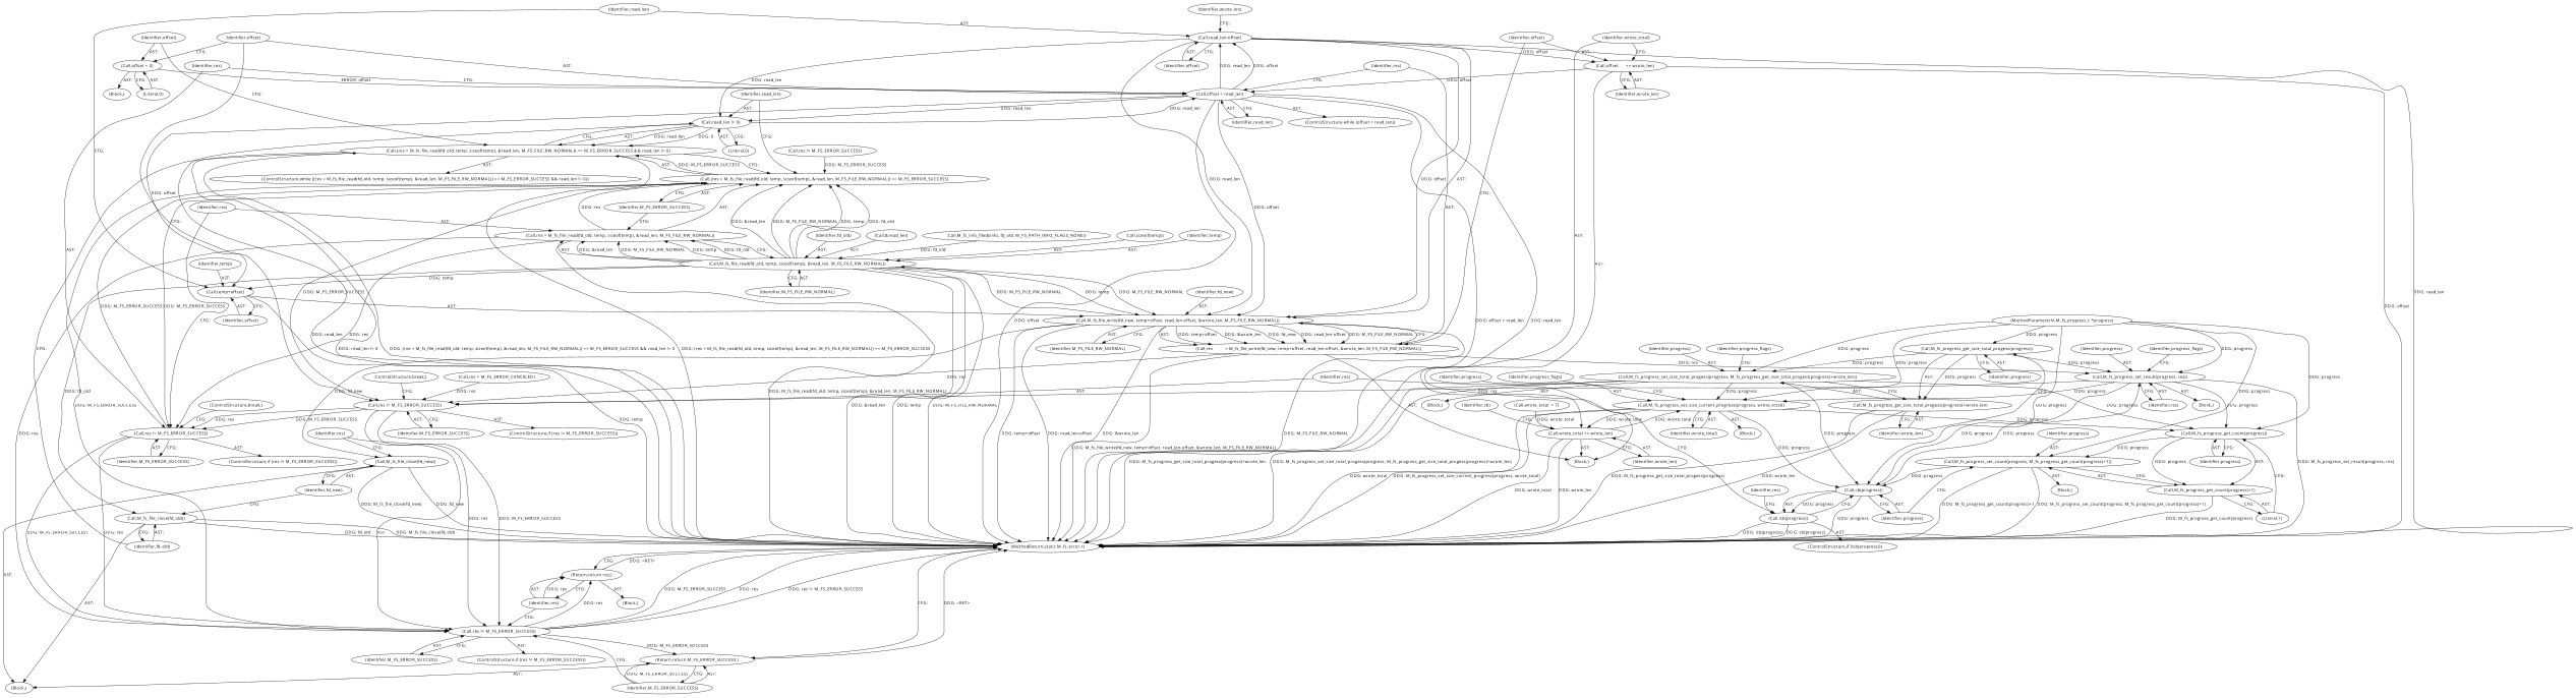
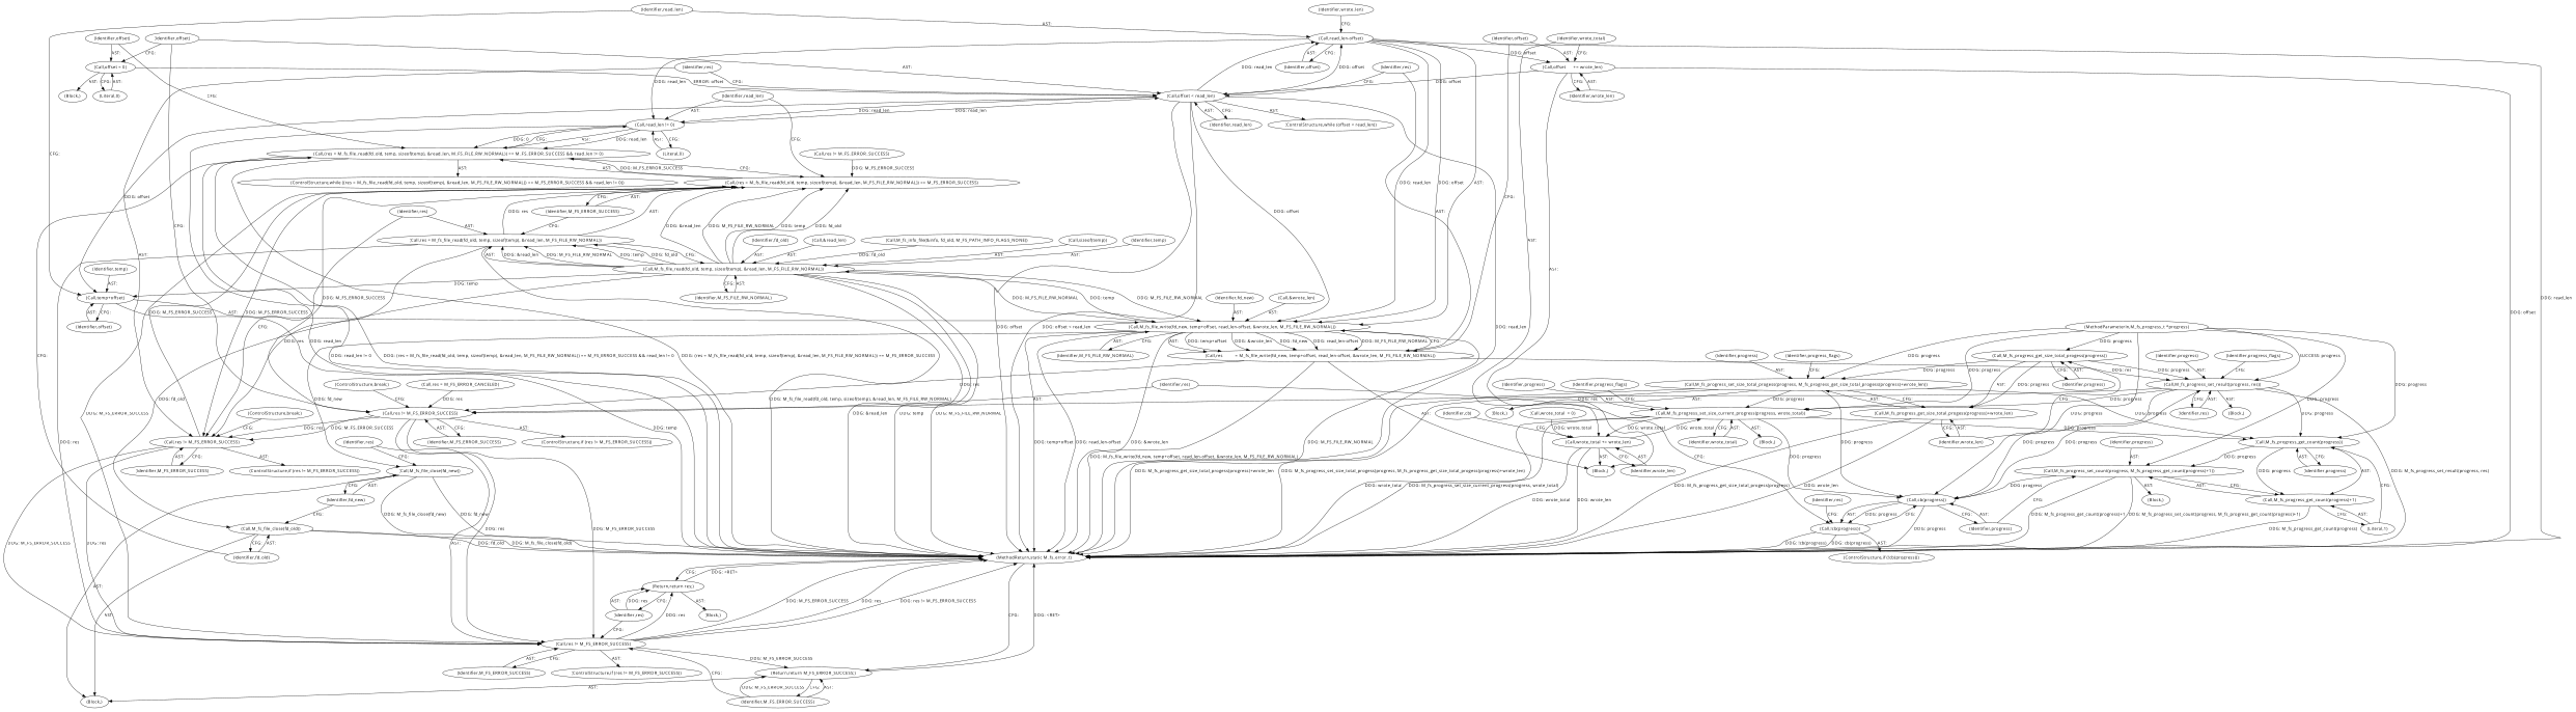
  digraph {
    fontname="Open Sans"
    node [fontname="Open Sans"]
    edge [fontname="Open Sans"]
    n1 [label="(Call,read_len-offset)"]
    n2 [label="(Call,offset      += wrote_len)"]
    n3 [label="(Call,read_len != 0)"]
    n4 [label="(Call,M_fs_file_write(fd_new, temp+offset, read_len-offset, &wrote_len, M_FS_FILE_RW_NORMAL))"]
    n5 [label="(Identifier,offset)"]
    n6 [label="(MethodReturn,static M_fs_error_t)"]
    n7 [label="(Call,offset < read_len)"]
    n8 [label="(Call,temp+offset)"]
    n9 [label="(Identifier,read_len)"]
    n10 [label="(ControlStructure,while (offset < read_len))"]
    n11 [label="(Identifier,wrote_len)"]
    n12 [label="(Block,)"]
    n13 [label="(Call,(res = M_fs_file_read(fd_old, temp, sizeof(temp), &read_len, M_FS_FILE_RW_NORMAL)) == M_FS_ERROR_SUCCESS && read_len != 0)"]
    n14 [label="(Literal,0)"]
    n15 [label="(Call,M_fs_file_read(fd_old, temp, sizeof(temp), &read_len, M_FS_FILE_RW_NORMAL))"]
    n16 [label="(Call,res          = M_fs_file_write(fd_new, temp+offset, read_len-offset, &wrote_len, M_FS_FILE_RW_NORMAL))"]
    n17 [label="(Call,M_fs_file_close(fd_new))"]
    n18 [label="(Identifier,M_FS_FILE_RW_NORMAL)"]
    n19 [label="(Return,return res;)"]
    n20 [label="(Return,return M_FS_ERROR_SUCCESS;)"]
    n21 [label="(Identifier,offset)"]
    n22 [label="(Call,offset = 0)"]
    n23 [label="(Block,)"]
    n24 [label="(Literal,0)"]
    n25 [label="(Call,(res = M_fs_file_read(fd_old, temp, sizeof(temp), &read_len, M_FS_FILE_RW_NORMAL)) == M_FS_ERROR_SUCCESS)"]
    n26 [label="(ControlStructure,while ((res = M_fs_file_read(fd_old, temp, sizeof(temp), &read_len, M_FS_FILE_RW_NORMAL)) == M_FS_ERROR_SUCCESS && read_len != 0))"]
    n27 [label="(Call,res != M_FS_ERROR_SUCCESS)"]
    n28 [label="(Call,res != M_FS_ERROR_SUCCESS)"]
    n29 [label="(Call,res != M_FS_ERROR_SUCCESS)"]
    n30 [label="(Identifier,M_FS_ERROR_SUCCESS)"]
    n31 [label="(Call,res = M_fs_file_read(fd_old, temp, sizeof(temp), &read_len, M_FS_FILE_RW_NORMAL))"]
    n32 [label="(Call,M_fs_file_close(fd_old))"]
    n33 [label="(Identifier,M_FS_FILE_RW_NORMAL)"]
    n34 [label="(Call,M_fs_progress_set_result(progress, res))"]
    n35 [label="(Block,)"]
    n36 [label="(Identifier,fd_new)"]
    n37 [label="(Identifier,fd_old)"]
    n38 [label="(ControlStructure,if (res != M_FS_ERROR_SUCCESS))"]
    n39 [label="(Identifier,M_FS_ERROR_SUCCESS)"]
    n40 [label="(Identifier,M_FS_ERROR_SUCCESS)"]
    n41 [label="(ControlStructure,if (res != M_FS_ERROR_SUCCESS))"]
    n42 [label="(Identifier,M_FS_ERROR_SUCCESS)"]
    n43 [label="(ControlStructure,if (res != M_FS_ERROR_SUCCESS))"]
    n44 [label="(Block,)"]
    n45 [label="(Identifier,res)"]
    n46 [label="(Identifier,M_FS_ERROR_SUCCESS)"]
    n47 [label="(Call,M_fs_progress_set_size_current_progress(progress, wrote_total))"]
    n48 [label="(Call,M_fs_progress_get_count(progress))"]
    n49 [label="(Call,cb(progress))"]
    n50 [label="(Identifier,res)"]
    n51 [label="(Block,)"]
    n52 [label="(Call,M_fs_progress_get_size_total_progess(progress))"]
    n53 [label="(Call,M_fs_progress_set_size_total_progess(progress, M_fs_progress_get_size_total_progess(progress)+wrote_len))"]
    n54 [label="(Call,M_fs_progress_get_size_total_progess(progress)+wrote_len)"]
    n55 [label="(Identifier,progress)"]
    n56 [label="(Call,wrote_total += wrote_len)"]
    n57 [label="(Identifier,wrote_total)"]
    n58 [label="(Block,)"]
    n59 [label="(Call,M_fs_progress_set_count(progress, M_fs_progress_get_count(progress)+1))"]
    n60 [label="(Call,M_fs_progress_get_count(progress)+1)"]
    n61 [label="(Identifier,progress)"]
    n62 [label="(Call,!cb(progress))"]
    n63 [label="(Identifier,progress)"]
    n64 [label="(Block,)"]
    n65 [label="(Identifier,wrote_len)"]
    n66 [label="(Identifier,wrote_len)"]
    n67 [label="(Block,)"]
    n68 [label="(Literal,1)"]
    n69 [label="(ControlStructure,if (!cb(progress)))"]
    n70 [label="(Identifier,progress_flags)"]
    n71 [label="(Identifier,cb)"]
    n72 [label="(Identifier,res)"]
    n73 [label="(Identifier,fd_new)"]
    n74 [label="(Call,res != M_FS_ERROR_SUCCESS)"]
    n75 [label="(Identifier,offset)"]
    n76 [label="(Identifier,progress_flags)"]
    n77 [label="(Identifier,fd_old)"]
    n78 [label="(Identifier,offset)"]
    n79 [label="(Identifier,res)"]
    n80 [label="(ControlStructure,break;)"]
    n81 [label="(Call,&read_len)"]
    n82 [label="(Identifier,progress)"]
    n83 [label="(Identifier,read_len)"]
    n84 [label="(Identifier,progress)"]
    n85 [label="(Identifier,res)"]
    n86 [label="(MethodParameterIn,M_fs_progress_t *progress)"]
    n87 [label="(Identifier,read_len)"]
    n88 [label="(Call,M_fs_info_file(&info, fd_old, M_FS_PATH_INFO_FLAGS_NONE))"]
    n89 [label="(ControlStructure,break;)"]
+   n90 [label="(Call,&wrote_len)"]
    n91 [label="(Identifier,offset)"]
    n92 [label="(Identifier,res)"]
    n93 [label="(Call,res = M_FS_ERROR_CANCELED)"]
-   n94 [label="(Call,wrote_total  = 7)"]
+   n94 [label="(Call,wrote_total  = 0)"]
    n95 [label="(Call,sizeof(temp))"]
    n96 [label="(Identifier,res)"]
    n97 [label="(Identifier,wrote_total)"]
    n98 [label="(Identifier,progress)"]
    n99 [label="(Identifier,progress)"]
    n100 [label="(Identifier,progress_flags)"]
    n101 [label="(Identifier,temp)"]
    n102 [label="(Identifier,wrote_len)"]
    n103 [label="(Identifier,temp)"]
    n104 [label="(Identifier,res)"]
    n1 -> n2 [label="DDG: offset"]
    n1 -> n3 [label="DDG: read_len"]
    n1 -> n4 [label="AST: "]
    n1 -> n4 [label="DDG: read_len"]
    n1 -> n4 [label="DDG: offset"]
    n1 -> n5 [label="CFG: "]
    n1 -> n6 [label="DDG: read_len"]
    n2 -> n6 [label="DDG: offset"]
    n2 -> n7 [label="DDG: offset"]
    n2 -> n11 [label="CFG: "]
    n2 -> n12 [label="AST: "]
    n3 -> n6 [label="DDG: read_len"]
    n3 -> n7 [label="DDG: read_len"]
    n3 -> n13 [label="AST: "]
    n3 -> n13 [label="DDG: read_len"]
    n3 -> n13 [label="DDG: 0"]
    n3 -> n14 [label="CFG: "]
    n4 -> n6 [label="DDG: temp+offset"]
    n4 -> n6 [label="DDG: read_len-offset"]
    n4 -> n6 [label="DDG: &wrote_len"]
    n4 -> n6 [label="DDG: M_FS_FILE_RW_NORMAL"]
    n4 -> n15 [label="DDG: M_FS_FILE_RW_NORMAL"]
    n4 -> n16 [label="AST: "]
    n4 -> n16 [label="DDG: temp+offset"]
    n4 -> n16 [label="DDG: &wrote_len"]
    n4 -> n16 [label="DDG: fd_new"]
    n4 -> n16 [label="DDG: read_len-offset"]
    n4 -> n16 [label="DDG: M_FS_FILE_RW_NORMAL"]
    n4 -> n17 [label="DDG: fd_new"]
    n4 -> n18 [label="CFG: "]
    n5 -> n1 [label="AST: "]
    n6 -> n19 [label="CFG: "]
    n6 -> n20 [label="CFG: "]
    n7 -> n1 [label="DDG: read_len"]
    n7 -> n1 [label="DDG: offset"]
    n7 -> n3 [label="DDG: read_len"]
    n7 -> n4 [label="DDG: offset"]
    n7 -> n6 [label="DDG: offset"]
    n7 -> n6 [label="DDG: offset < read_len"]
    n7 -> n6 [label="DDG: read_len"]
    n7 -> n8 [label="DDG: offset"]
    n7 -> n9 [label="CFG: "]
    n7 -> n10 [label="AST: "]
    n8 -> n4 [label="AST: "]
    n8 -> n6 [label="DDG: temp"]
    n8 -> n21 [label="CFG: "]
    n9 -> n7 [label="AST: "]
    n11 -> n2 [label="AST: "]
    n13 -> n3 [label="CFG: "]
    n13 -> n6 [label="DDG: read_len != 0"]
    n13 -> n6 [label="DDG: (res = M_fs_file_read(fd_old, temp, sizeof(temp), &read_len, M_FS_FILE_RW_NORMAL)) == M_FS_ERROR_SUCCESS && read_len != 0"]
    n13 -> n6 [label="DDG: (res = M_fs_file_read(fd_old, temp, sizeof(temp), &read_len, M_FS_FILE_RW_NORMAL)) == M_FS_ERROR_SUCCESS"]
    n13 -> n25 [label="CFG: "]
    n13 -> n26 [label="AST: "]
    n14 -> n3 [label="AST: "]
    n15 -> n4 [label="DDG: temp"]
    n15 -> n4 [label="DDG: M_FS_FILE_RW_NORMAL"]
    n15 -> n6 [label="DDG: &read_len"]
    n15 -> n6 [label="DDG: temp"]
    n15 -> n6 [label="DDG: M_FS_FILE_RW_NORMAL"]
    n15 -> n8 [label="DDG: temp"]
    n15 -> n25 [label="DDG: &read_len"]
    n15 -> n25 [label="DDG: M_FS_FILE_RW_NORMAL"]
    n15 -> n25 [label="DDG: temp"]
    n15 -> n25 [label="DDG: fd_old"]
    n15 -> n31 [label="AST: "]
    n15 -> n31 [label="DDG: &read_len"]
    n15 -> n31 [label="DDG: M_FS_FILE_RW_NORMAL"]
    n15 -> n31 [label="DDG: temp"]
    n15 -> n31 [label="DDG: fd_old"]
    n15 -> n32 [label="DDG: fd_old"]
    n15 -> n33 [label="CFG: "]
    n16 -> n4 [label="CFG: "]
    n16 -> n6 [label="DDG: M_fs_file_write(fd_new, temp+offset, read_len-offset, &wrote_len, M_FS_FILE_RW_NORMAL)"]
    n16 -> n12 [label="AST: "]
    n16 -> n27 [label="DDG: res"]
    n16 -> n34 [label="DDG: res"]
    n17 -> n6 [label="DDG: M_fs_file_close(fd_new)"]
    n17 -> n6 [label="DDG: fd_new"]
    n17 -> n35 [label="AST: "]
    n17 -> n36 [label="CFG: "]
    n18 -> n4 [label="AST: "]
    n19 -> n6 [label="DDG: <RET>"]
    n19 -> n44 [label="AST: "]
    n19 -> n45 [label="CFG: "]
    n20 -> n6 [label="DDG: <RET>"]
    n20 -> n35 [label="AST: "]
    n20 -> n46 [label="CFG: "]
    n21 -> n8 [label="AST: "]
    n22 -> n7 [label="ERROR: offset"]
    n22 -> n23 [label="AST: "]
    n22 -> n24 [label="CFG: "]
    n24 -> n22 [label="AST: "]
    n25 -> n13 [label="AST: "]
    n25 -> n13 [label="DDG: M_FS_ERROR_SUCCESS"]
    n25 -> n27 [label="DDG: M_FS_ERROR_SUCCESS"]
    n25 -> n28 [label="DDG: M_FS_ERROR_SUCCESS"]
    n25 -> n29 [label="DDG: M_FS_ERROR_SUCCESS"]
    n25 -> n30 [label="CFG: "]
    n27 -> n28 [label="DDG: res"]
    n27 -> n28 [label="DDG: M_FS_ERROR_SUCCESS"]
    n27 -> n29 [label="DDG: res"]
    n27 -> n29 [label="DDG: M_FS_ERROR_SUCCESS"]
    n27 -> n38 [label="AST: "]
    n27 -> n39 [label="CFG: "]
    n28 -> n25 [label="DDG: M_FS_ERROR_SUCCESS"]
    n28 -> n29 [label="DDG: res"]
    n28 -> n29 [label="DDG: M_FS_ERROR_SUCCESS"]
    n28 -> n40 [label="CFG: "]
    n28 -> n41 [label="AST: "]
    n29 -> n6 [label="DDG: M_FS_ERROR_SUCCESS"]
    n29 -> n6 [label="DDG: res"]
    n29 -> n6 [label="DDG: res != M_FS_ERROR_SUCCESS"]
    n29 -> n19 [label="DDG: res"]
    n29 -> n20 [label="DDG: M_FS_ERROR_SUCCESS"]
    n29 -> n42 [label="CFG: "]
    n29 -> n43 [label="AST: "]
    n30 -> n25 [label="AST: "]
    n30 -> n31 [label="CFG: "]
    n31 -> n6 [label="DDG: M_fs_file_read(fd_old, temp, sizeof(temp), &read_len, M_FS_FILE_RW_NORMAL)"]
    n31 -> n15 [label="CFG: "]
    n31 -> n25 [label="AST: "]
    n31 -> n25 [label="DDG: res"]
    n31 -> n28 [label="DDG: res"]
    n31 -> n29 [label="DDG: res"]
    n32 -> n6 [label="DDG: fd_old"]
    n32 -> n6 [label="DDG: M_fs_file_close(fd_old)"]
    n32 -> n35 [label="AST: "]
    n32 -> n37 [label="CFG: "]
    n33 -> n15 [label="AST: "]
    n34 -> n6 [label="DDG: M_fs_progress_set_result(progress, res)"]
    n34 -> n27 [label="DDG: res"]
    n34 -> n47 [label="DDG: progress"]
    n34 -> n48 [label="DDG: progress"]
    n34 -> n49 [label="DDG: progress"]
    n34 -> n50 [label="CFG: "]
    n34 -> n51 [label="AST: "]
    n36 -> n17 [label="AST: "]
    n36 -> n32 [label="CFG: "]
    n37 -> n13 [label="CFG: "]
    n37 -> n32 [label="AST: "]
    n39 -> n27 [label="AST: "]
    n40 -> n28 [label="AST: "]
    n42 -> n29 [label="AST: "]
    n45 -> n19 [label="AST: "]
    n45 -> n19 [label="DDG: res"]
    n45 -> n29 [label="CFG: "]
    n46 -> n20 [label="AST: "]
    n46 -> n20 [label="DDG: M_FS_ERROR_SUCCESS"]
    n46 -> n29 [label="CFG: "]
    n47 -> n6 [label="DDG: wrote_total"]
    n47 -> n6 [label="DDG: M_fs_progress_set_size_current_progress(progress, wrote_total)"]
    n47 -> n48 [label="DDG: progress"]
    n47 -> n49 [label="DDG: progress"]
    n47 -> n56 [label="DDG: wrote_total"]
    n47 -> n57 [label="CFG: "]
    n47 -> n58 [label="AST: "]
    n48 -> n59 [label="DDG: progress"]
    n48 -> n60 [label="AST: "]
    n48 -> n60 [label="DDG: progress"]
    n48 -> n61 [label="CFG: "]
    n49 -> n6 [label="DDG: progress"]
    n49 -> n34 [label="DDG: progress"]
    n49 -> n62 [label="AST: "]
    n49 -> n62 [label="DDG: progress"]
    n49 -> n63 [label="CFG: "]
    n50 -> n34 [label="AST: "]
    n52 -> n34 [label="DDG: progress"]
    n52 -> n53 [label="DDG: progress"]
    n52 -> n54 [label="AST: "]
    n52 -> n54 [label="DDG: progress"]
    n52 -> n55 [label="CFG: "]
    n53 -> n6 [label="DDG: M_fs_progress_get_size_total_progess(progress)+wrote_len"]
    n53 -> n6 [label="DDG: M_fs_progress_set_size_total_progess(progress, M_fs_progress_get_size_total_progess(progress)+wrote_len)"]
    n53 -> n47 [label="DDG: progress"]
    n53 -> n48 [label="DDG: progress"]
    n53 -> n49 [label="DDG: progress"]
    n53 -> n54 [label="CFG: "]
    n53 -> n64 [label="AST: "]
    n54 -> n6 [label="DDG: M_fs_progress_get_size_total_progess(progress)"]
    n54 -> n6 [label="DDG: wrote_len"]
    n54 -> n53 [label="AST: "]
    n54 -> n65 [label="CFG: "]
    n55 -> n52 [label="AST: "]
    n56 -> n6 [label="DDG: wrote_total"]
    n56 -> n6 [label="DDG: wrote_len"]
    n56 -> n12 [label="AST: "]
    n56 -> n47 [label="DDG: wrote_total"]
    n56 -> n66 [label="CFG: "]
    n57 -> n47 [label="AST: "]
    n59 -> n6 [label="DDG: M_fs_progress_get_count(progress)+1"]
    n59 -> n6 [label="DDG: M_fs_progress_set_count(progress, M_fs_progress_get_count(progress)+1)"]
    n59 -> n49 [label="DDG: progress"]
    n59 -> n60 [label="CFG: "]
    n59 -> n67 [label="AST: "]
    n60 -> n6 [label="DDG: M_fs_progress_get_count(progress)"]
    n60 -> n59 [label="AST: "]
    n60 -> n68 [label="CFG: "]
    n61 -> n48 [label="AST: "]
    n62 -> n6 [label="DDG: !cb(progress)"]
    n62 -> n6 [label="DDG: cb(progress)"]
    n62 -> n49 [label="CFG: "]
    n62 -> n69 [label="AST: "]
    n63 -> n49 [label="AST: "]
    n63 -> n59 [label="CFG: "]
    n65 -> n52 [label="CFG: "]
    n65 -> n54 [label="AST: "]
    n66 -> n56 [label="AST: "]
    n68 -> n48 [label="CFG: "]
    n68 -> n60 [label="AST: "]
    n70 -> n34 [label="CFG: "]
    n71 -> n56 [label="CFG: "]
    n72 -> n27 [label="AST: "]
    n72 -> n62 [label="CFG: "]
    n73 -> n4 [label="AST: "]
    n74 -> n25 [label="DDG: M_FS_ERROR_SUCCESS"]
    n75 -> n13 [label="CFG: "]
    n75 -> n22 [label="AST: "]
    n76 -> n53 [label="CFG: "]
    n77 -> n15 [label="AST: "]
    n78 -> n7 [label="AST: "]
    n78 -> n22 [label="CFG: "]
    n78 -> n27 [label="CFG: "]
    n79 -> n62 [label="CFG: "]
    n80 -> n28 [label="CFG: "]
    n81 -> n15 [label="AST: "]
    n82 -> n34 [label="AST: "]
    n83 -> n1 [label="AST: "]
    n83 -> n8 [label="CFG: "]
    n84 -> n53 [label="AST: "]
    n85 -> n7 [label="CFG: "]
    n85 -> n16 [label="AST: "]
-   n86 -> n34 [label="DDG: progress"]
+   n86 -> n34 [label="SUCCESS: progress"]
    n86 -> n47 [label="DDG: progress"]
    n86 -> n48 [label="DDG: progress"]
    n86 -> n49 [label="DDG: progress"]
    n86 -> n52 [label="DDG: progress"]
    n86 -> n53 [label="DDG: progress"]
    n86 -> n59 [label="DDG: progress"]
    n87 -> n3 [label="AST: "]
    n87 -> n25 [label="CFG: "]
    n88 -> n15 [label="DDG: fd_old"]
    n89 -> n27 [label="CFG: "]
+   n90 -> n4 [label="AST: "]
    n91 -> n2 [label="AST: "]
    n91 -> n16 [label="CFG: "]
    n92 -> n17 [label="CFG: "]
    n92 -> n29 [label="AST: "]
    n93 -> n27 [label="DDG: res"]
    n94 -> n56 [label="DDG: wrote_total"]
    n95 -> n15 [label="AST: "]
    n96 -> n7 [label="CFG: "]
    n96 -> n28 [label="AST: "]
    n97 -> n2 [label="CFG: "]
    n97 -> n56 [label="AST: "]
    n98 -> n47 [label="AST: "]
    n99 -> n59 [label="AST: "]
    n100 -> n47 [label="CFG: "]
    n101 -> n15 [label="AST: "]
    n102 -> n1 [label="CFG: "]
    n103 -> n8 [label="AST: "]
    n104 -> n28 [label="CFG: "]
    n104 -> n31 [label="AST: "]
  }
